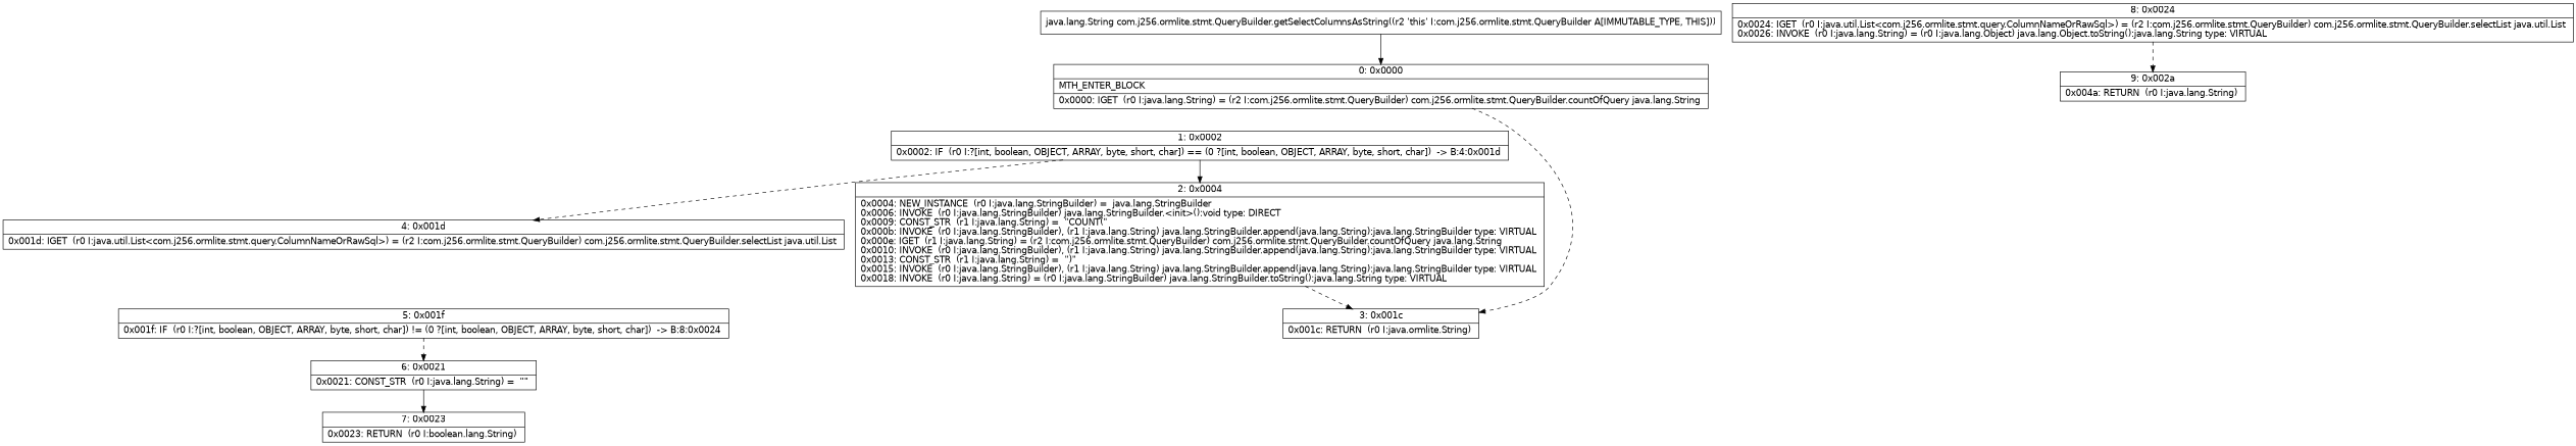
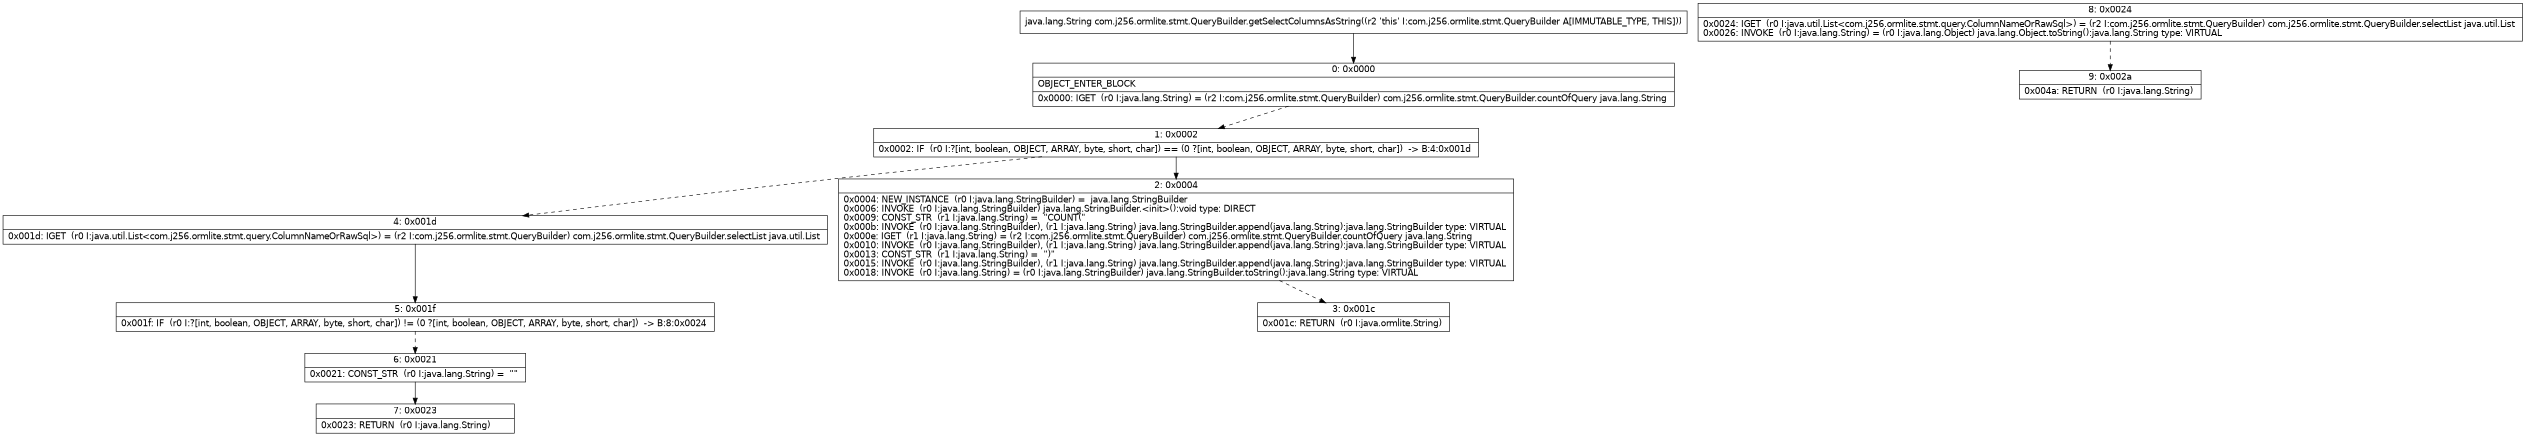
  digraph {
    fontname="DejaVu Sans"
    node [fontname="DejaVu Sans" shape=record]
    edge [fontname="DejaVu Sans" style=dashed]
-   n1 [label="{0\:\ 0x0000|MTH_ENTER_BLOCK\l|0x0000: IGET  (r0 I:java.lang.String) = (r2 I:com.j256.ormlite.stmt.QueryBuilder) com.j256.ormlite.stmt.QueryBuilder.countOfQuery java.lang.String \l}"]
+   n1 [label="{0\:\ 0x0000|OBJECT_ENTER_BLOCK\l|0x0000: IGET  (r0 I:java.lang.String) = (r2 I:com.j256.ormlite.stmt.QueryBuilder) com.j256.ormlite.stmt.QueryBuilder.countOfQuery java.lang.String \l}"]
    n2 [label="{1\:\ 0x0002|0x0002: IF  (r0 I:?[int, boolean, OBJECT, ARRAY, byte, short, char]) == (0 ?[int, boolean, OBJECT, ARRAY, byte, short, char])  \-\> B:4:0x001d \l}"]
    n3 [label="{2\:\ 0x0004|0x0004: NEW_INSTANCE  (r0 I:java.lang.StringBuilder) =  java.lang.StringBuilder \l0x0006: INVOKE  (r0 I:java.lang.StringBuilder) java.lang.StringBuilder.\<init\>():void type: DIRECT \l0x0009: CONST_STR  (r1 I:java.lang.String) =  \"COUNT(\" \l0x000b: INVOKE  (r0 I:java.lang.StringBuilder), (r1 I:java.lang.String) java.lang.StringBuilder.append(java.lang.String):java.lang.StringBuilder type: VIRTUAL \l0x000e: IGET  (r1 I:java.lang.String) = (r2 I:com.j256.ormlite.stmt.QueryBuilder) com.j256.ormlite.stmt.QueryBuilder.countOfQuery java.lang.String \l0x0010: INVOKE  (r0 I:java.lang.StringBuilder), (r1 I:java.lang.String) java.lang.StringBuilder.append(java.lang.String):java.lang.StringBuilder type: VIRTUAL \l0x0013: CONST_STR  (r1 I:java.lang.String) =  \")\" \l0x0015: INVOKE  (r0 I:java.lang.StringBuilder), (r1 I:java.lang.String) java.lang.StringBuilder.append(java.lang.String):java.lang.StringBuilder type: VIRTUAL \l0x0018: INVOKE  (r0 I:java.lang.String) = (r0 I:java.lang.StringBuilder) java.lang.StringBuilder.toString():java.lang.String type: VIRTUAL \l}"]
    n4 [label="{4\:\ 0x001d|0x001d: IGET  (r0 I:java.util.List\<com.j256.ormlite.stmt.query.ColumnNameOrRawSql\>) = (r2 I:com.j256.ormlite.stmt.QueryBuilder) com.j256.ormlite.stmt.QueryBuilder.selectList java.util.List \l}"]
    n5 [label="{3\:\ 0x001c|0x001c: RETURN  (r0 I:java.ormlite.String) \l}"]
    n6 [label="{5\:\ 0x001f|0x001f: IF  (r0 I:?[int, boolean, OBJECT, ARRAY, byte, short, char]) != (0 ?[int, boolean, OBJECT, ARRAY, byte, short, char])  \-\> B:8:0x0024 \l}"]
    n7 [label="{6\:\ 0x0021|0x0021: CONST_STR  (r0 I:java.lang.String) =  \"\" \l}"]
-   n8 [label="{7\:\ 0x0023|0x0023: RETURN  (r0 I:boolean.lang.String) \l}"]
+   n8 [label="{7\:\ 0x0023|0x0023: RETURN  (r0 I:java.lang.String) \l}"]
    n9 [label="{8\:\ 0x0024|0x0024: IGET  (r0 I:java.util.List\<com.j256.ormlite.stmt.query.ColumnNameOrRawSql\>) = (r2 I:com.j256.ormlite.stmt.QueryBuilder) com.j256.ormlite.stmt.QueryBuilder.selectList java.util.List \l0x0026: INVOKE  (r0 I:java.lang.String) = (r0 I:java.lang.Object) java.lang.Object.toString():java.lang.String type: VIRTUAL \l}"]
    n10 [label="{9\:\ 0x002a|0x004a: RETURN  (r0 I:java.lang.String) \l}"]
    n11 [label="{java.lang.String com.j256.ormlite.stmt.QueryBuilder.getSelectColumnsAsString((r2 'this' I:com.j256.ormlite.stmt.QueryBuilder A[IMMUTABLE_TYPE, THIS])) }"]
-   n1 -> n5
+   n1 -> n2
    n2 -> n3 [style=solid]
    n2 -> n4
    n3 -> n5
+   n4 -> n6 [style=solid]
    n6 -> n7
    n7 -> n8 [style=solid]
    n9 -> n10
    n11 -> n1 [style=solid]
  }
